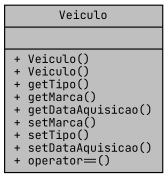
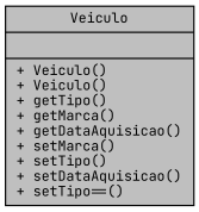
  digraph {
    fontname="JetBrains Mono"
-   n1 [color=black fillcolor=grey75 fontcolor=black fontname="JetBrains Mono" fontsize=10 height=0.2 label="{Veiculo\n||+ Veiculo()\l+ Veiculo()\l+ getTipo()\l+ getMarca()\l+ getDataAquisicao()\l+ setMarca()\l+ setTipo()\l+ setDataAquisicao()\l+ operator==()\l}" shape=record style=filled width=0.4]
+   n1 [color=black fillcolor=grey75 fontcolor=black fontname="JetBrains Mono" fontsize=10 height=0.2 label="{Veiculo\n||+ Veiculo()\l+ Veiculo()\l+ getTipo()\l+ getMarca()\l+ getDataAquisicao()\l+ setMarca()\l+ setTipo()\l+ setDataAquisicao()\l+ setTipo==()\l}" shape=record style=filled width=0.4]
  }
